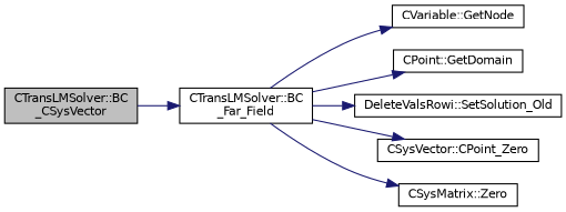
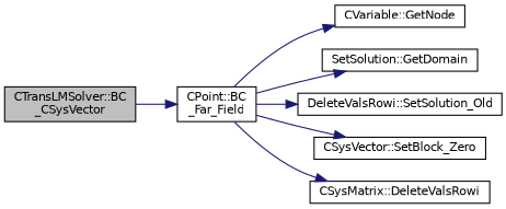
  digraph {
    rankdir=LR
    node [color=black fillcolor=white fontname=Helvetica fontsize=10 shape=record style=filled]
    edge [color=midnightblue fontname=Helvetica fontsize=10 labelfontname=Helvetica labelfontsize=10 style=solid]
    n1 [fillcolor=grey75 fontcolor=black height=0.2 label="CTransLMSolver::BC\l_CSysVector" width=0.4]
-   n2 [height=0.2 label="CTransLMSolver::BC\l_Far_Field" width=0.4]
+   n2 [height=0.2 label="CPoint::BC\l_Far_Field" width=0.4]
    n3 [height=0.2 label="CVariable::GetNode" width=0.4]
-   n4 [height=0.2 label="CPoint::GetDomain" width=0.4]
+   n4 [height=0.2 label="SetSolution::GetDomain" width=0.4]
    n5 [height=0.2 label="DeleteValsRowi::SetSolution_Old" width=0.4]
-   n6 [height=0.2 label="CSysVector::CPoint_Zero" width=0.4]
-   n7 [height=0.2 label="CSysMatrix::Zero" width=0.4]
+   n6 [height=0.2 label="CSysVector::SetBlock_Zero" width=0.4]
+   n7 [height=0.2 label="CSysMatrix::DeleteValsRowi" width=0.4]
    n1 -> n2
    n2 -> n3
    n2 -> n4
    n2 -> n5
    n2 -> n6
    n2 -> n7
  }
